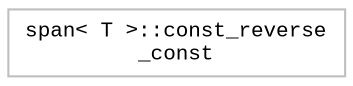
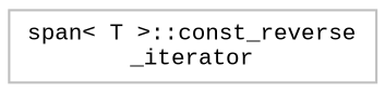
  digraph {
    rankdir=TB
    fontname="Liberation Mono"
-   n1 [color=grey75 fillcolor=white fontname="Liberation Mono" fontsize=10 height=0.2 label="span\< T \>::const_reverse\l_const" shape=record style=filled width=0.4]
+   n1 [color=grey75 fillcolor=white fontname="Liberation Mono" fontsize=10 height=0.2 label="span\< T \>::const_reverse\l_iterator" shape=record style=filled width=0.4]
  }
